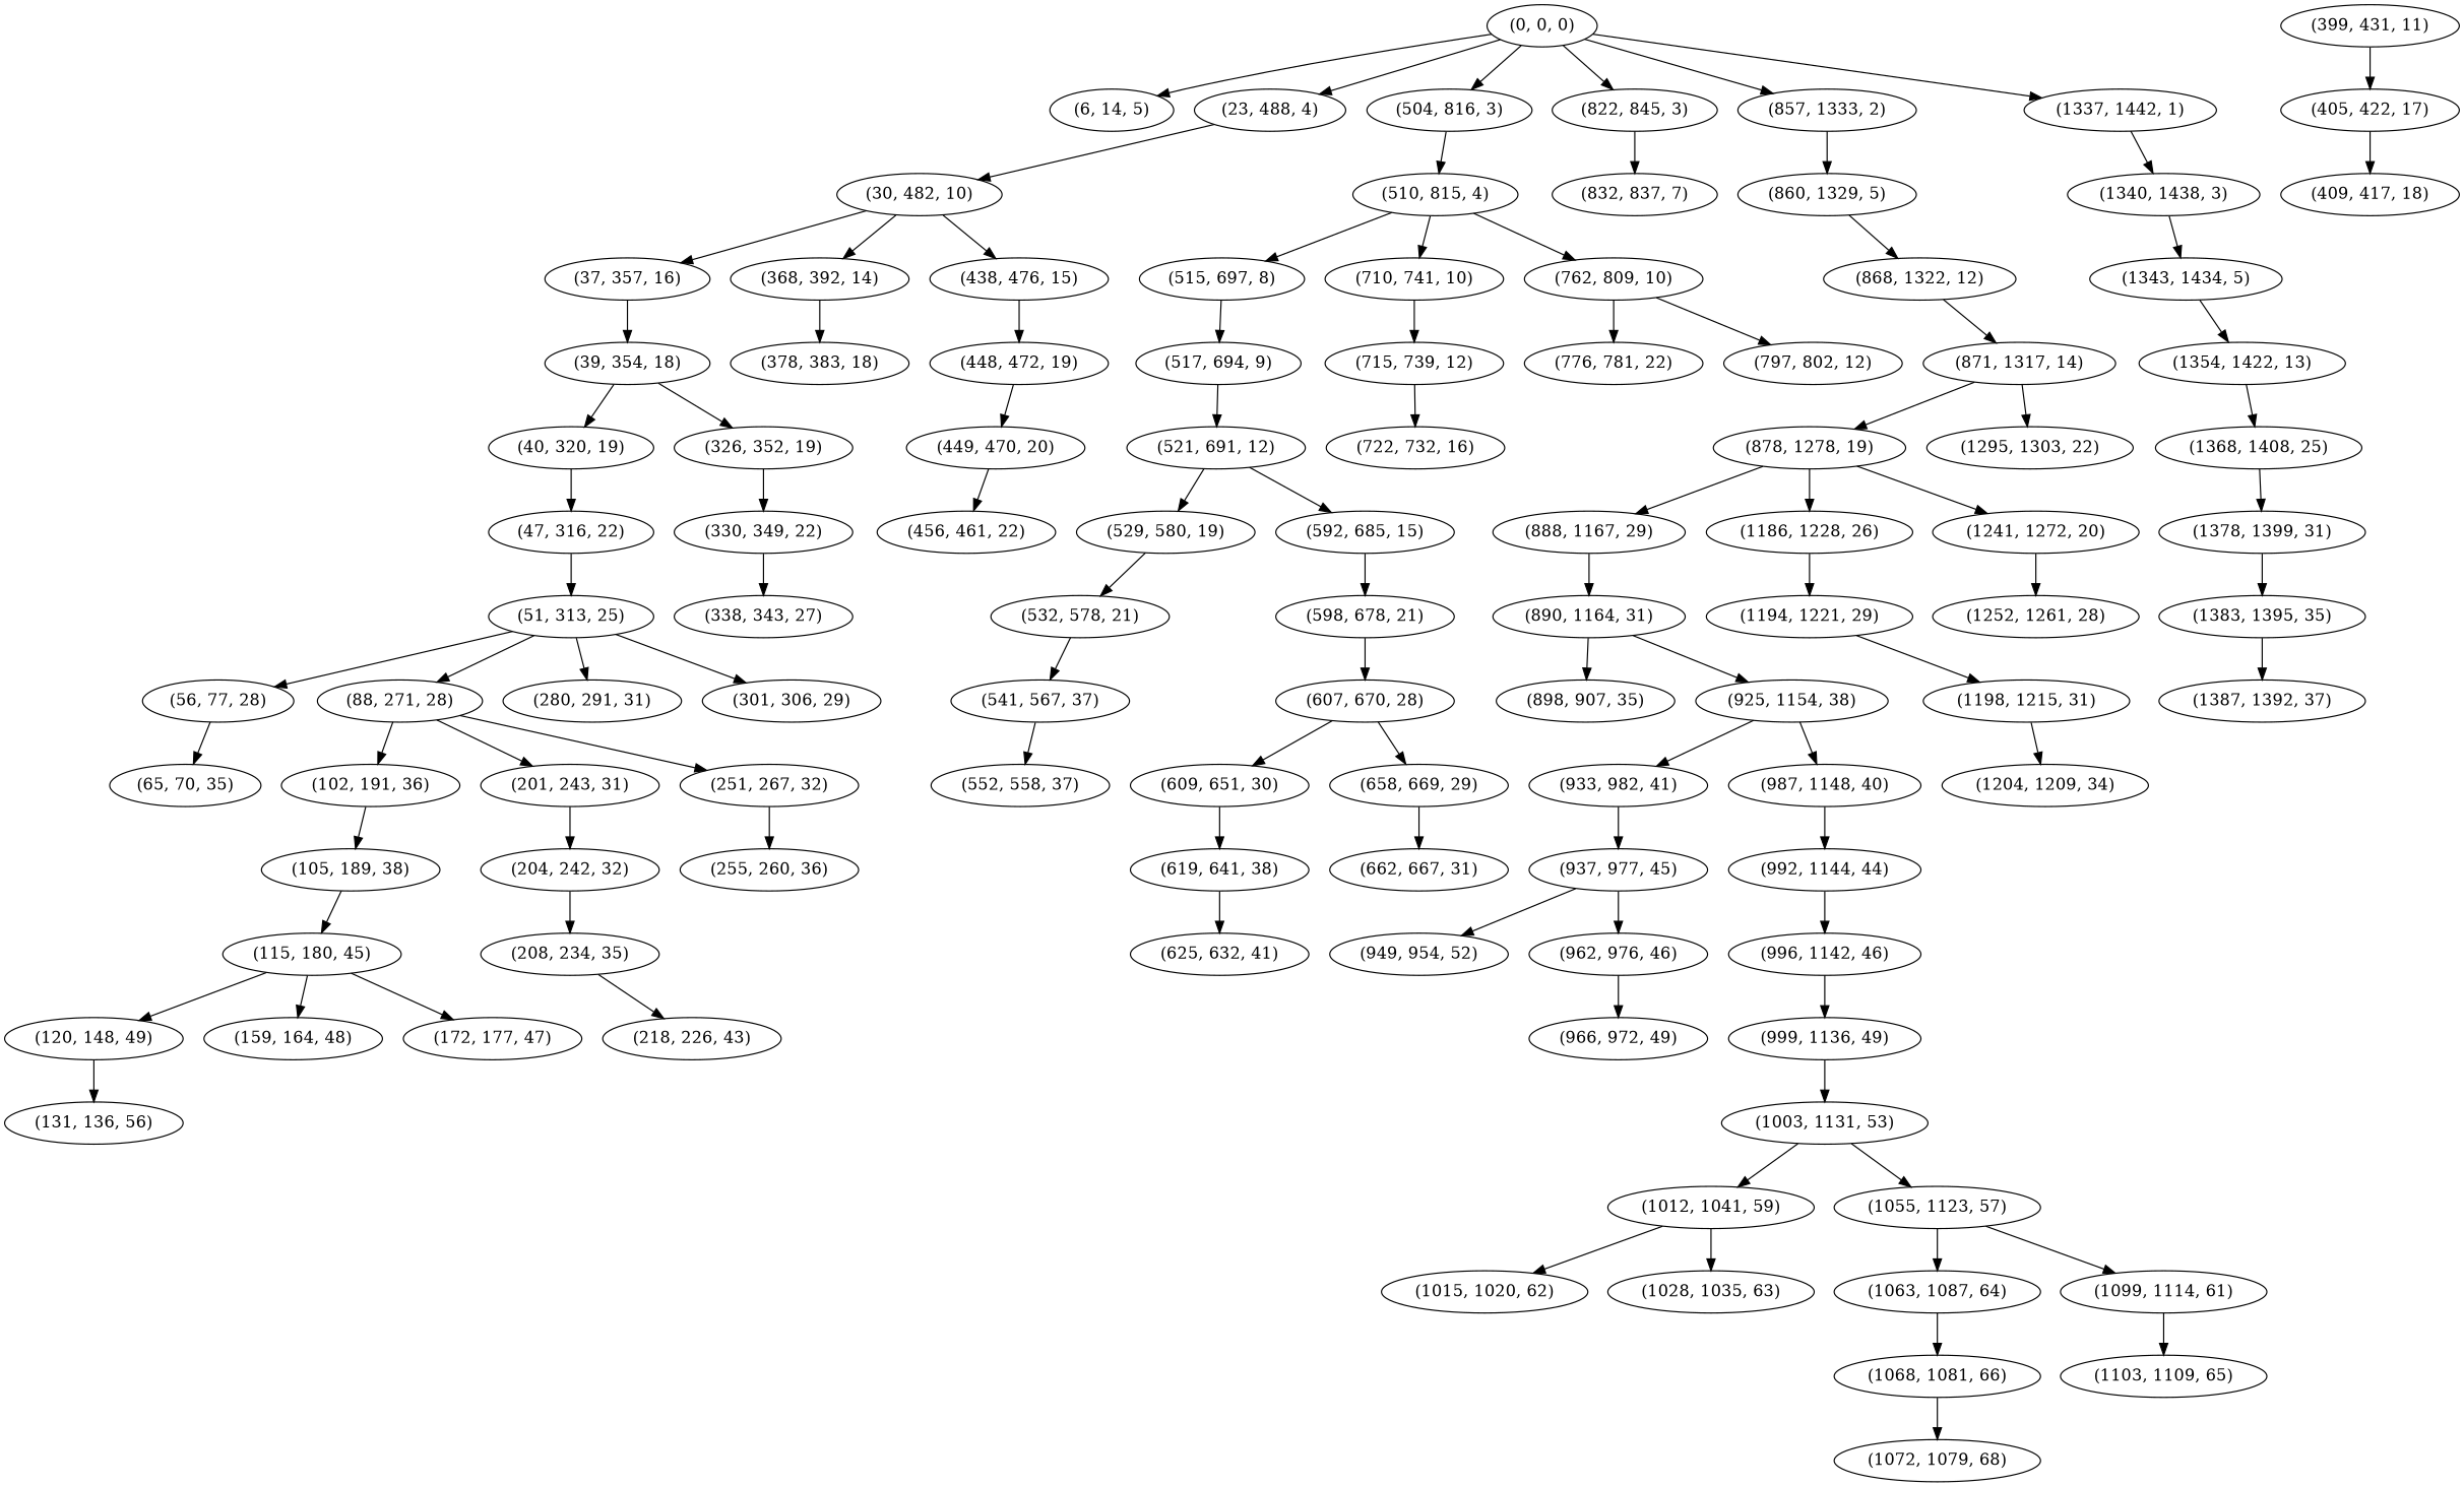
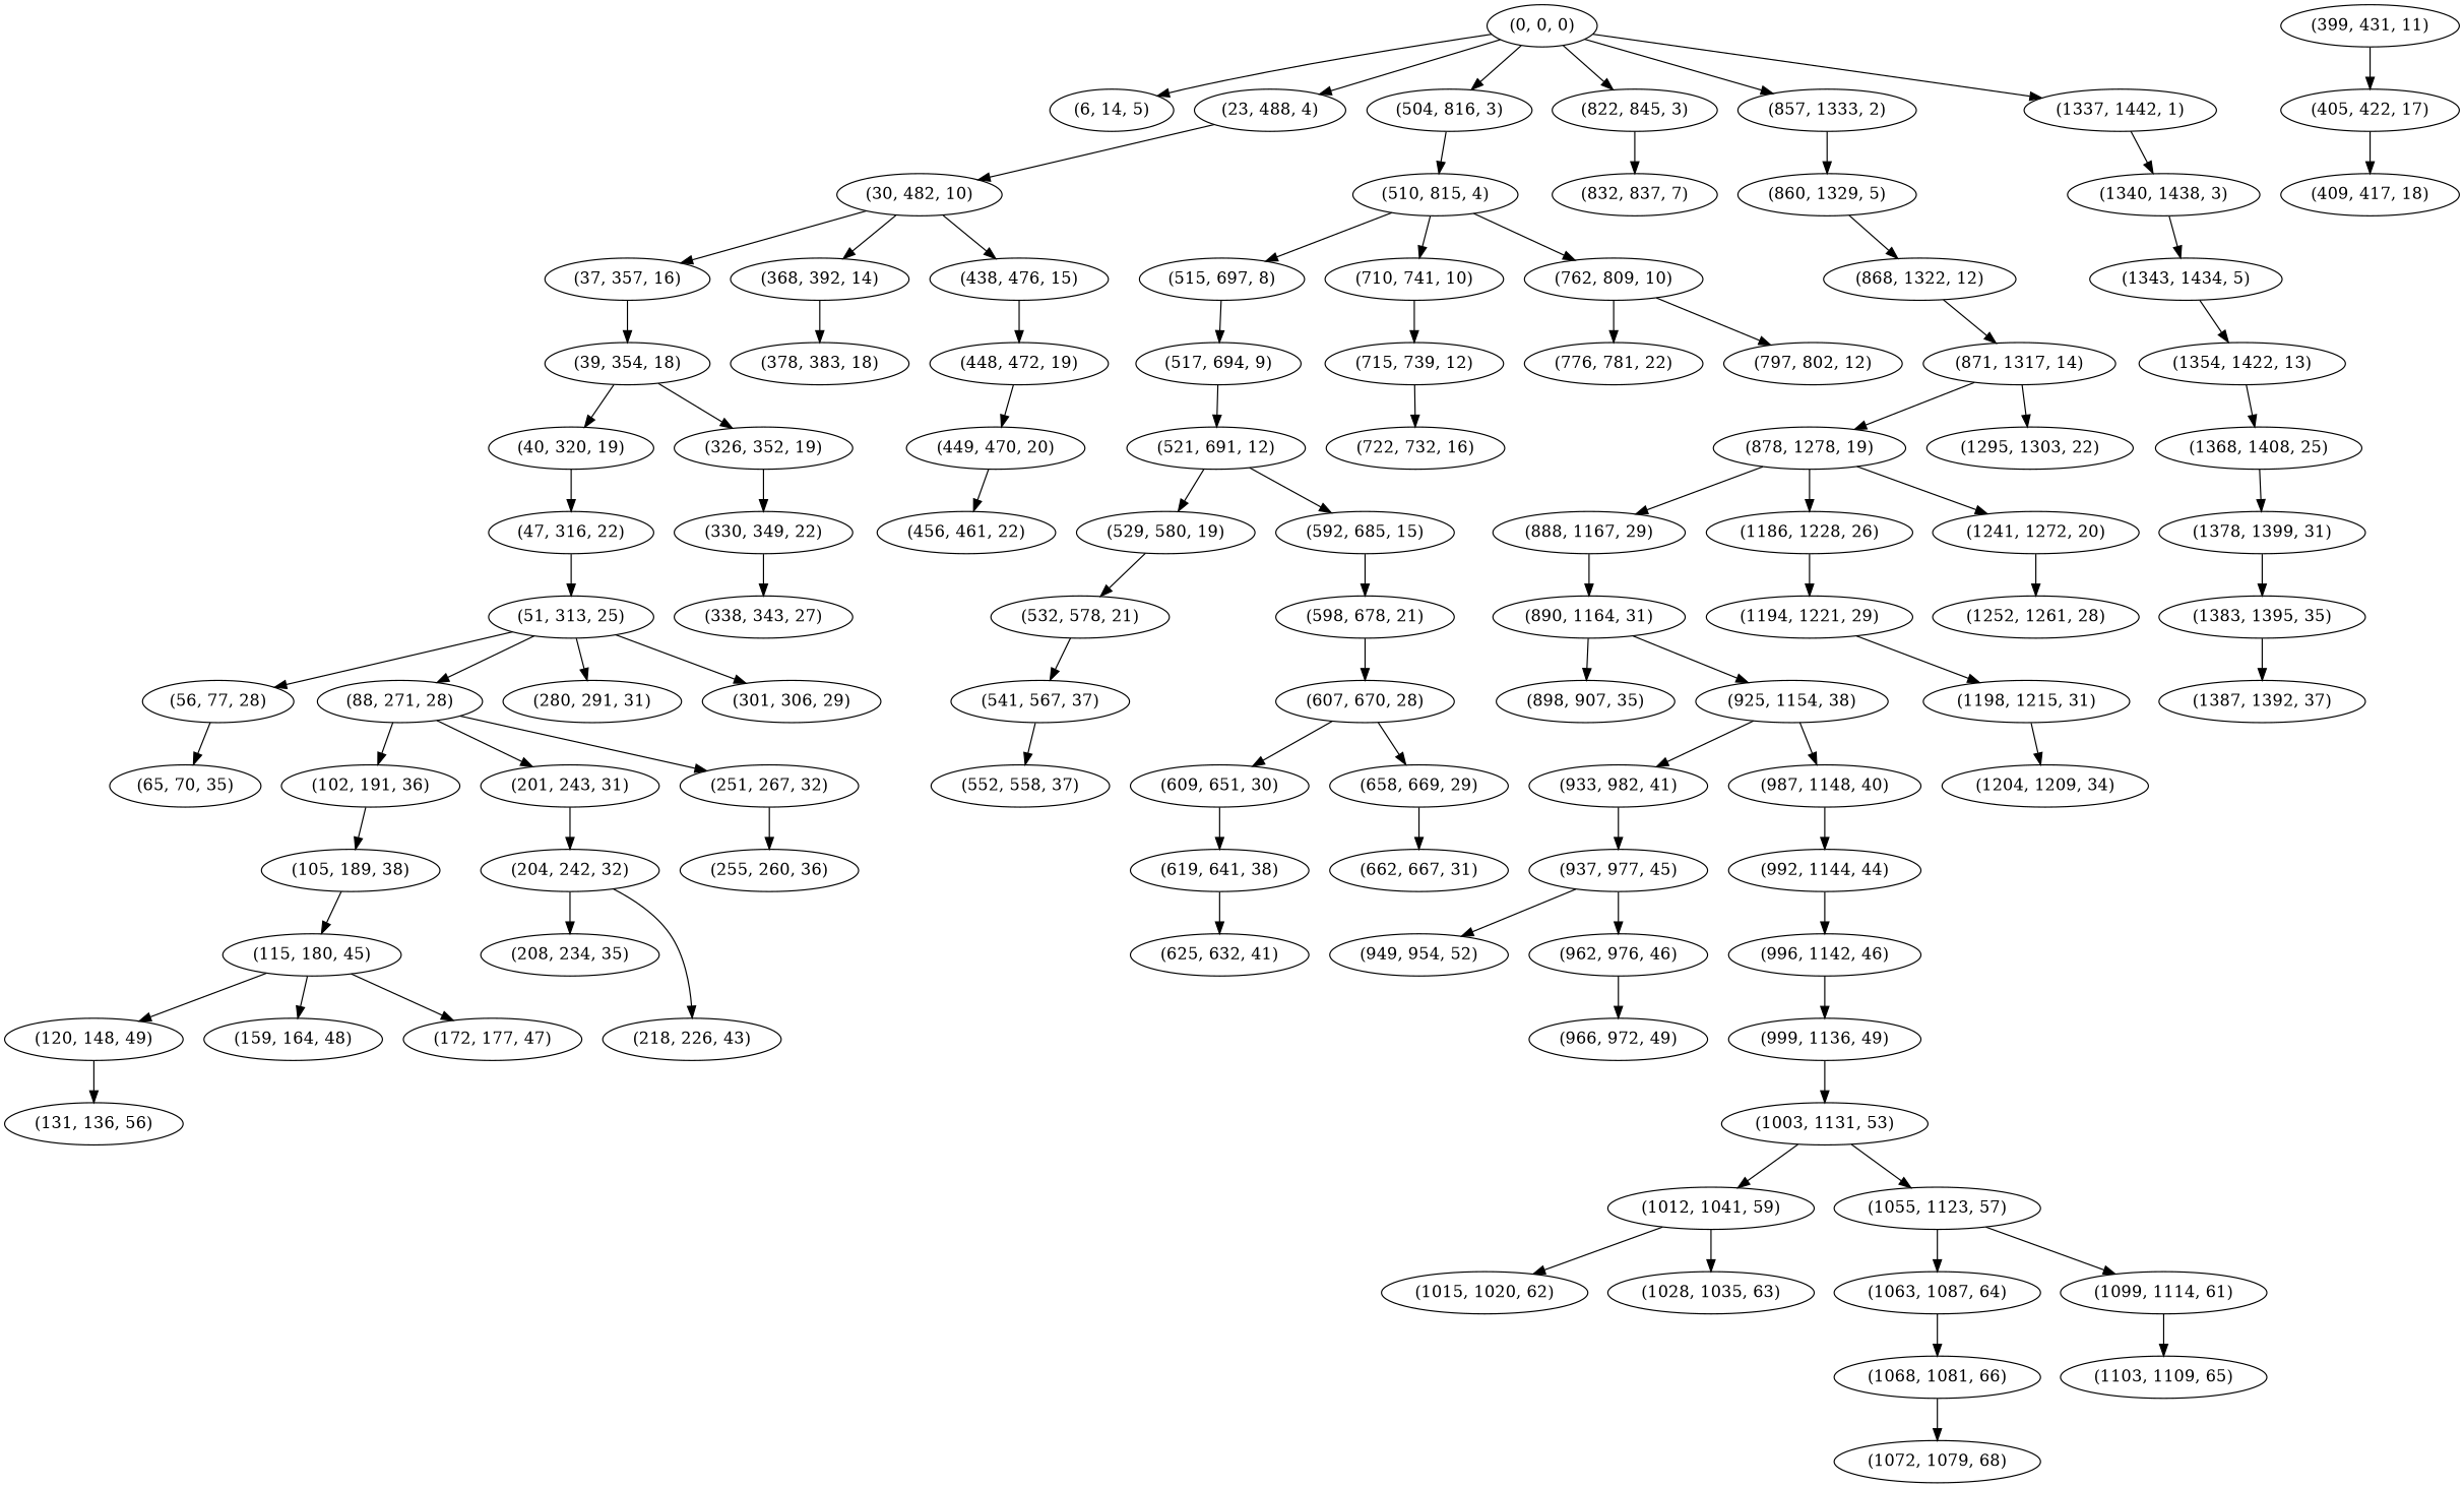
  digraph {
    "(0, 0, 0)"
    "(6, 14, 5)"
    "(23, 488, 4)"
    "(504, 816, 3)"
    "(822, 845, 3)"
    "(857, 1333, 2)"
    "(1337, 1442, 1)"
    "(30, 482, 10)"
    "(510, 815, 4)"
    "(832, 837, 7)"
    "(860, 1329, 5)"
    "(1340, 1438, 3)"
    "(37, 357, 16)"
    "(368, 392, 14)"
    "(438, 476, 15)"
    "(39, 354, 18)"
    "(378, 383, 18)"
    "(399, 431, 11)"
    "(405, 422, 17)"
    "(448, 472, 19)"
    "(40, 320, 19)"
    "(326, 352, 19)"
    "(47, 316, 22)"
    "(330, 349, 22)"
    "(51, 313, 25)"
    "(56, 77, 28)"
    "(88, 271, 28)"
    "(280, 291, 31)"
    "(301, 306, 29)"
    "(65, 70, 35)"
    "(102, 191, 36)"
    "(201, 243, 31)"
    "(251, 267, 32)"
    "(105, 189, 38)"
    "(204, 242, 32)"
    "(255, 260, 36)"
    "(115, 180, 45)"
    "(120, 148, 49)"
    "(159, 164, 48)"
    "(172, 177, 47)"
    "(131, 136, 56)"
    "(208, 234, 35)"
    "(218, 226, 43)"
    "(338, 343, 27)"
    "(409, 417, 18)"
    "(449, 470, 20)"
    "(456, 461, 22)"
    "(515, 697, 8)"
    "(710, 741, 10)"
    "(762, 809, 10)"
    "(517, 694, 9)"
    "(715, 739, 12)"
    "(776, 781, 22)"
    "(797, 802, 12)"
    "(521, 691, 12)"
    "(529, 580, 19)"
    "(592, 685, 15)"
    "(532, 578, 21)"
    "(598, 678, 21)"
    n60 [label="(541, 567, 37)"]
    "(552, 558, 37)"
    "(607, 670, 28)"
    "(609, 651, 30)"
    "(658, 669, 29)"
    "(619, 641, 38)"
    "(662, 667, 31)"
    "(625, 632, 41)"
    "(722, 732, 16)"
    "(868, 1322, 12)"
    "(871, 1317, 14)"
    "(878, 1278, 19)"
    "(1295, 1303, 22)"
    "(888, 1167, 29)"
    "(1186, 1228, 26)"
    "(1241, 1272, 20)"
    "(890, 1164, 31)"
    "(1194, 1221, 29)"
    "(1252, 1261, 28)"
    "(898, 907, 35)"
    "(925, 1154, 38)"
    "(933, 982, 41)"
    "(987, 1148, 40)"
    "(937, 977, 45)"
    "(992, 1144, 44)"
    "(949, 954, 52)"
    "(962, 976, 46)"
    "(966, 972, 49)"
    "(996, 1142, 46)"
    "(999, 1136, 49)"
    "(1003, 1131, 53)"
    "(1012, 1041, 59)"
    "(1055, 1123, 57)"
    "(1015, 1020, 62)"
    "(1028, 1035, 63)"
    "(1063, 1087, 64)"
    "(1099, 1114, 61)"
    "(1068, 1081, 66)"
    "(1103, 1109, 65)"
    "(1072, 1079, 68)"
    "(1198, 1215, 31)"
    "(1204, 1209, 34)"
    "(1343, 1434, 5)"
    "(1354, 1422, 13)"
    "(1368, 1408, 25)"
    "(1378, 1399, 31)"
    "(1383, 1395, 35)"
    "(1387, 1392, 37)"
    "(0, 0, 0)" -> "(6, 14, 5)"
    "(0, 0, 0)" -> "(23, 488, 4)"
    "(0, 0, 0)" -> "(504, 816, 3)"
    "(0, 0, 0)" -> "(822, 845, 3)"
    "(0, 0, 0)" -> "(857, 1333, 2)"
    "(0, 0, 0)" -> "(1337, 1442, 1)"
    "(23, 488, 4)" -> "(30, 482, 10)"
    "(504, 816, 3)" -> "(510, 815, 4)"
    "(822, 845, 3)" -> "(832, 837, 7)"
    "(857, 1333, 2)" -> "(860, 1329, 5)"
    "(1337, 1442, 1)" -> "(1340, 1438, 3)"
    "(30, 482, 10)" -> "(37, 357, 16)"
    "(30, 482, 10)" -> "(368, 392, 14)"
    "(30, 482, 10)" -> "(438, 476, 15)"
    "(510, 815, 4)" -> "(515, 697, 8)"
    "(510, 815, 4)" -> "(710, 741, 10)"
    "(510, 815, 4)" -> "(762, 809, 10)"
    "(860, 1329, 5)" -> "(868, 1322, 12)"
    "(1340, 1438, 3)" -> "(1343, 1434, 5)"
    "(37, 357, 16)" -> "(39, 354, 18)"
    "(368, 392, 14)" -> "(378, 383, 18)"
    "(438, 476, 15)" -> "(448, 472, 19)"
    "(39, 354, 18)" -> "(40, 320, 19)"
    "(39, 354, 18)" -> "(326, 352, 19)"
    "(399, 431, 11)" -> "(405, 422, 17)"
    "(405, 422, 17)" -> "(409, 417, 18)"
    "(448, 472, 19)" -> "(449, 470, 20)"
    "(40, 320, 19)" -> "(47, 316, 22)"
    "(326, 352, 19)" -> "(330, 349, 22)"
    "(47, 316, 22)" -> "(51, 313, 25)"
    "(330, 349, 22)" -> "(338, 343, 27)"
    "(51, 313, 25)" -> "(56, 77, 28)"
    "(51, 313, 25)" -> "(88, 271, 28)"
    "(51, 313, 25)" -> "(280, 291, 31)"
    "(51, 313, 25)" -> "(301, 306, 29)"
    "(56, 77, 28)" -> "(65, 70, 35)"
    "(88, 271, 28)" -> "(102, 191, 36)"
    "(88, 271, 28)" -> "(201, 243, 31)"
    "(88, 271, 28)" -> "(251, 267, 32)"
    "(102, 191, 36)" -> "(105, 189, 38)"
    "(201, 243, 31)" -> "(204, 242, 32)"
    "(251, 267, 32)" -> "(255, 260, 36)"
    "(105, 189, 38)" -> "(115, 180, 45)"
    "(204, 242, 32)" -> "(208, 234, 35)"
    "(115, 180, 45)" -> "(120, 148, 49)"
    "(115, 180, 45)" -> "(159, 164, 48)"
    "(115, 180, 45)" -> "(172, 177, 47)"
    "(120, 148, 49)" -> "(131, 136, 56)"
-   "(208, 234, 35)" -> "(218, 226, 43)"
+   "(204, 242, 32)" -> "(218, 226, 43)"
    "(449, 470, 20)" -> "(456, 461, 22)"
    "(515, 697, 8)" -> "(517, 694, 9)"
    "(710, 741, 10)" -> "(715, 739, 12)"
    "(762, 809, 10)" -> "(776, 781, 22)"
    "(762, 809, 10)" -> "(797, 802, 12)"
    "(517, 694, 9)" -> "(521, 691, 12)"
    "(715, 739, 12)" -> "(722, 732, 16)"
    "(521, 691, 12)" -> "(529, 580, 19)"
    "(521, 691, 12)" -> "(592, 685, 15)"
    "(529, 580, 19)" -> "(532, 578, 21)"
    "(592, 685, 15)" -> "(598, 678, 21)"
    "(532, 578, 21)" -> n60
    "(598, 678, 21)" -> "(607, 670, 28)"
    n60 -> "(552, 558, 37)"
    "(607, 670, 28)" -> "(609, 651, 30)"
    "(607, 670, 28)" -> "(658, 669, 29)"
    "(609, 651, 30)" -> "(619, 641, 38)"
    "(658, 669, 29)" -> "(662, 667, 31)"
    "(619, 641, 38)" -> "(625, 632, 41)"
    "(868, 1322, 12)" -> "(871, 1317, 14)"
    "(871, 1317, 14)" -> "(878, 1278, 19)"
    "(871, 1317, 14)" -> "(1295, 1303, 22)"
    "(878, 1278, 19)" -> "(888, 1167, 29)"
    "(878, 1278, 19)" -> "(1186, 1228, 26)"
    "(878, 1278, 19)" -> "(1241, 1272, 20)"
    "(888, 1167, 29)" -> "(890, 1164, 31)"
    "(1186, 1228, 26)" -> "(1194, 1221, 29)"
    "(1241, 1272, 20)" -> "(1252, 1261, 28)"
    "(890, 1164, 31)" -> "(898, 907, 35)"
    "(890, 1164, 31)" -> "(925, 1154, 38)"
    "(1194, 1221, 29)" -> "(1198, 1215, 31)"
    "(925, 1154, 38)" -> "(933, 982, 41)"
    "(925, 1154, 38)" -> "(987, 1148, 40)"
    "(933, 982, 41)" -> "(937, 977, 45)"
    "(987, 1148, 40)" -> "(992, 1144, 44)"
    "(937, 977, 45)" -> "(949, 954, 52)"
    "(937, 977, 45)" -> "(962, 976, 46)"
    "(992, 1144, 44)" -> "(996, 1142, 46)"
    "(962, 976, 46)" -> "(966, 972, 49)"
    "(996, 1142, 46)" -> "(999, 1136, 49)"
    "(999, 1136, 49)" -> "(1003, 1131, 53)"
    "(1003, 1131, 53)" -> "(1012, 1041, 59)"
    "(1003, 1131, 53)" -> "(1055, 1123, 57)"
    "(1012, 1041, 59)" -> "(1015, 1020, 62)"
    "(1012, 1041, 59)" -> "(1028, 1035, 63)"
    "(1055, 1123, 57)" -> "(1063, 1087, 64)"
    "(1055, 1123, 57)" -> "(1099, 1114, 61)"
    "(1063, 1087, 64)" -> "(1068, 1081, 66)"
    "(1099, 1114, 61)" -> "(1103, 1109, 65)"
    "(1068, 1081, 66)" -> "(1072, 1079, 68)"
    "(1198, 1215, 31)" -> "(1204, 1209, 34)"
    "(1343, 1434, 5)" -> "(1354, 1422, 13)"
    "(1354, 1422, 13)" -> "(1368, 1408, 25)"
    "(1368, 1408, 25)" -> "(1378, 1399, 31)"
    "(1378, 1399, 31)" -> "(1383, 1395, 35)"
    "(1383, 1395, 35)" -> "(1387, 1392, 37)"
  }
